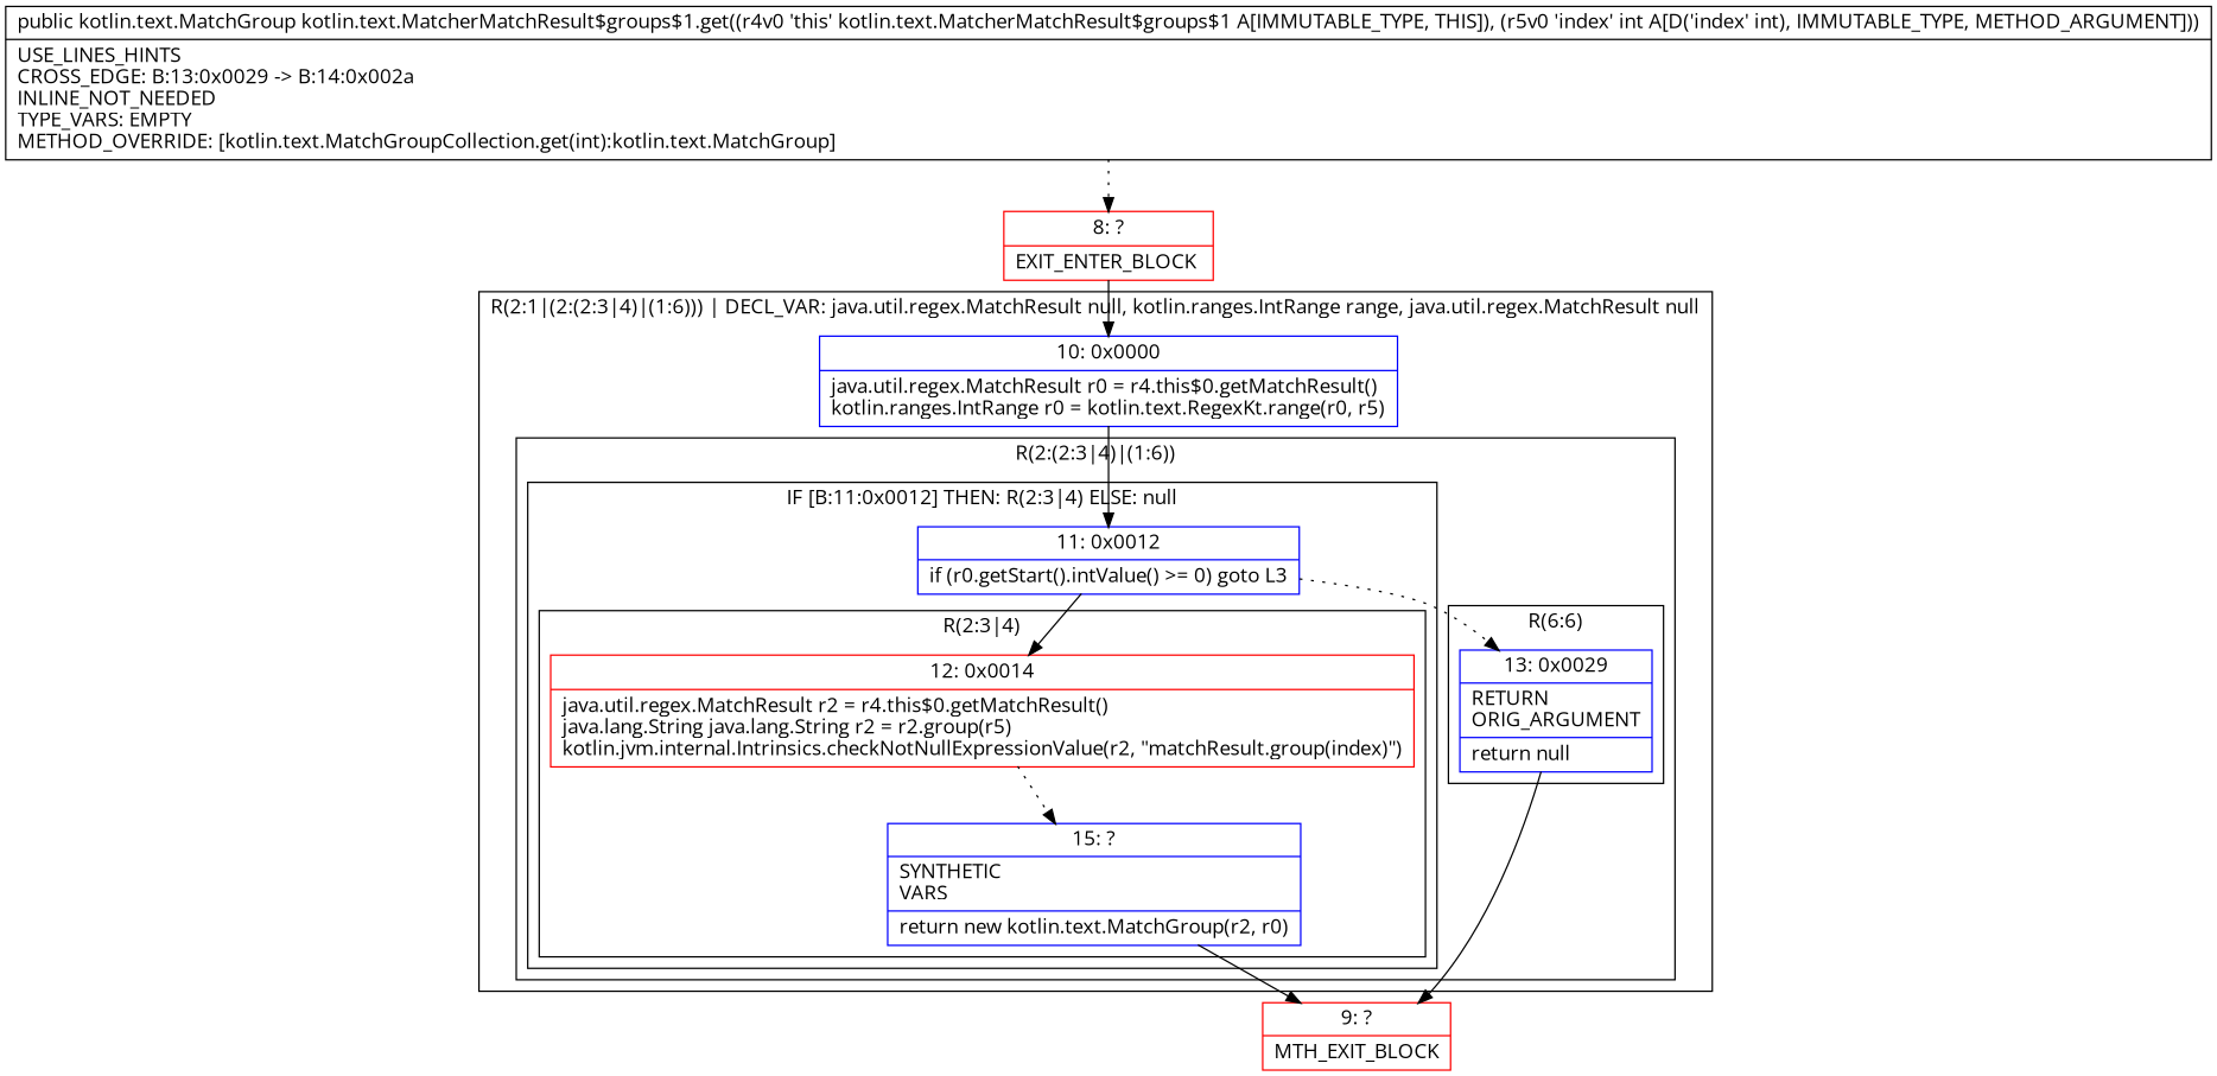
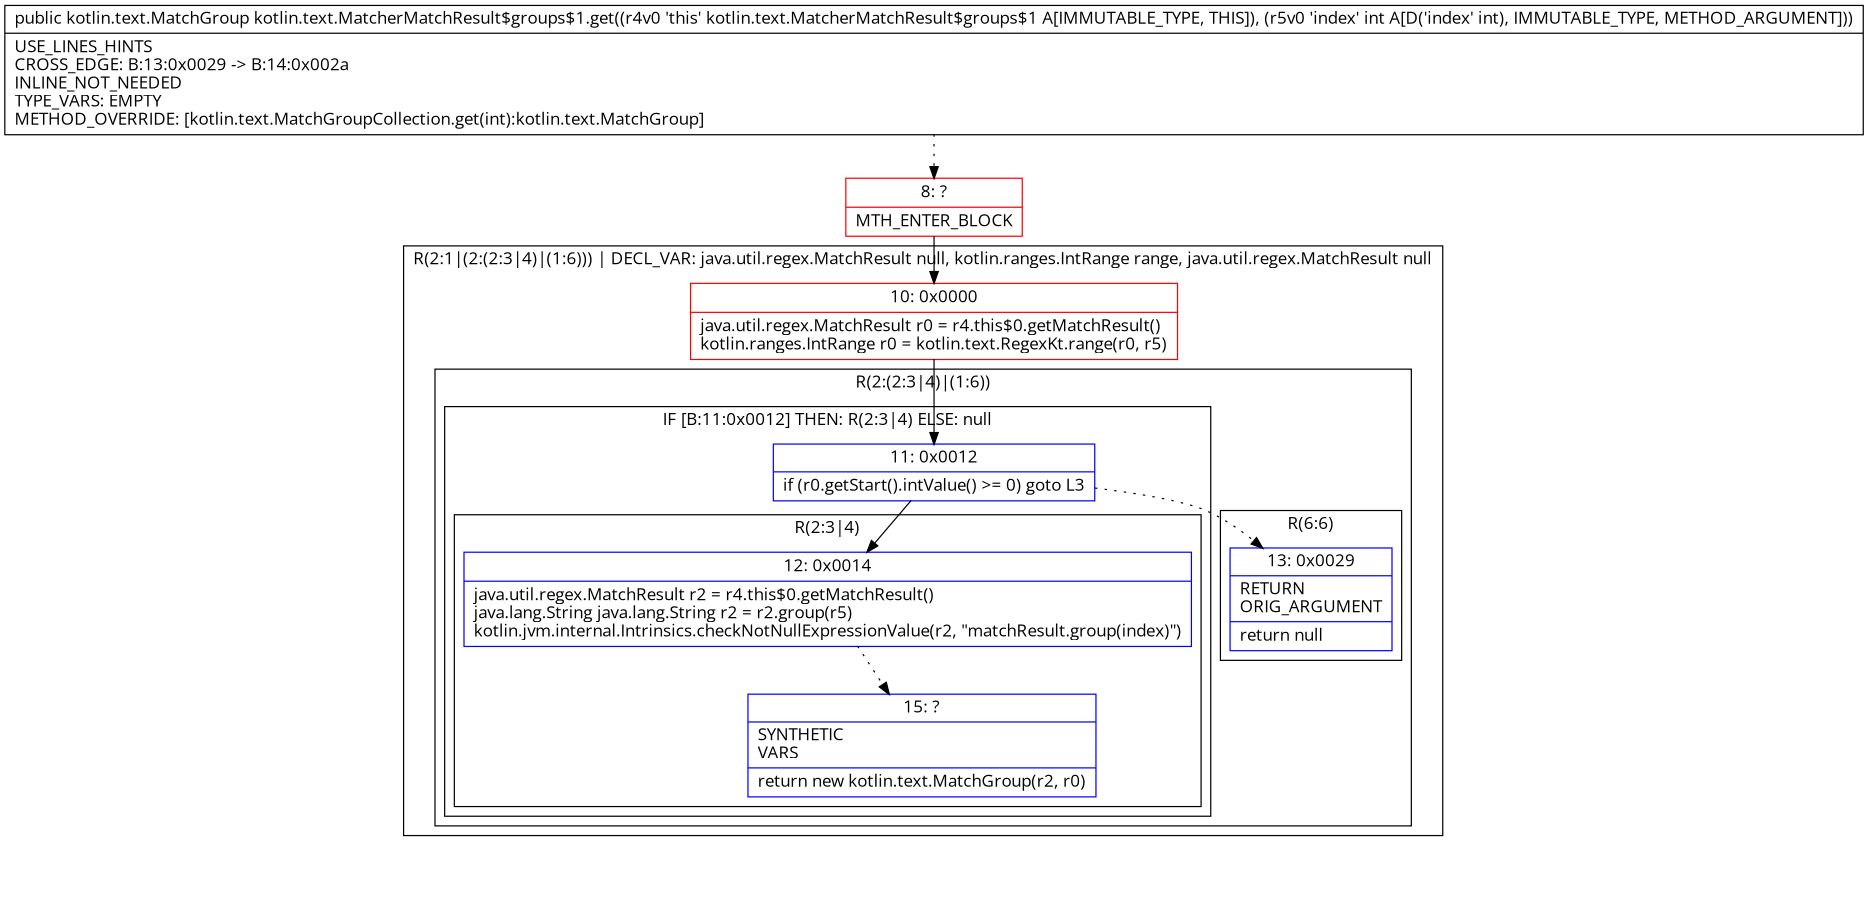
  digraph {
    fontname="Open Sans"
    node [color=blue fontname="Open Sans" shape=record]
    edge [fontname="Open Sans" style=solid]
-   n1 [color=red label="{12\:\ 0x0014|java.util.regex.MatchResult r2 = r4.this$0.getMatchResult()\ljava.lang.String java.lang.String r2 = r2.group(r5)\lkotlin.jvm.internal.Intrinsics.checkNotNullExpressionValue(r2, \"matchResult.group(index)\")\l}"]
+   n1 [label="{12\:\ 0x0014|java.util.regex.MatchResult r2 = r4.this$0.getMatchResult()\ljava.lang.String java.lang.String r2 = r2.group(r5)\lkotlin.jvm.internal.Intrinsics.checkNotNullExpressionValue(r2, \"matchResult.group(index)\")\l}"]
    n2 [label="{15\:\ ?|SYNTHETIC\lVARS\l|return new kotlin.text.MatchGroup(r2, r0)\l}"]
    n3 [label="{11\:\ 0x0012|if (r0.getStart().intValue() \>= 0) goto L3\l}"]
    n4 [label="{13\:\ 0x0029|RETURN\lORIG_ARGUMENT\l|return null\l}"]
-   n5 [label="{10\:\ 0x0000|java.util.regex.MatchResult r0 = r4.this$0.getMatchResult()\lkotlin.ranges.IntRange r0 = kotlin.text.RegexKt.range(r0, r5)\l}"]
-   n6 [color=red label="{9\:\ ?|MTH_EXIT_BLOCK\l}"]
-   n7 [color=red label="{8\:\ ?|EXIT_ENTER_BLOCK\l}"]
+   n5 [color=red label="{10\:\ 0x0000|java.util.regex.MatchResult r0 = r4.this$0.getMatchResult()\lkotlin.ranges.IntRange r0 = kotlin.text.RegexKt.range(r0, r5)\l}"]
+   n7 [color=red label="{8\:\ ?|MTH_ENTER_BLOCK\l}"]
    n8 [label="{public kotlin.text.MatchGroup kotlin.text.MatcherMatchResult$groups$1.get((r4v0 'this' kotlin.text.MatcherMatchResult$groups$1 A[IMMUTABLE_TYPE, THIS]), (r5v0 'index' int A[D('index' int), IMMUTABLE_TYPE, METHOD_ARGUMENT]))  | USE_LINES_HINTS\lCROSS_EDGE: B:13:0x0029 \-\> B:14:0x002a\lINLINE_NOT_NEEDED\lTYPE_VARS: EMPTY\lMETHOD_OVERRIDE: [kotlin.text.MatchGroupCollection.get(int):kotlin.text.MatchGroup]\l}" color=""]
    subgraph cluster_1 {
      label="R(2:1|(2:(2:3|4)|(1:6))) | DECL_VAR: java.util.regex.MatchResult null, kotlin.ranges.IntRange range, java.util.regex.MatchResult null\l"
      n5
      subgraph cluster_2 {
        label="R(2:(2:3|4)|(1:6))"
        subgraph cluster_3 {
          label="IF [B:11:0x0012] THEN: R(2:3|4) ELSE: null"
          n3
          subgraph cluster_4 {
            label="R(2:3|4)"
            n1
            n2
          }
        }
        subgraph cluster_5 {
          label="R(6:6)"
          n4
        }
      }
    }
    n1 -> n2 [style=dotted]
-   n2 -> n6
    n3 -> n1
    n3 -> n4 [style=dotted]
-   n4 -> n6
    n5 -> n3
    n7 -> n5
    n8 -> n7 [style=dotted]
  }
